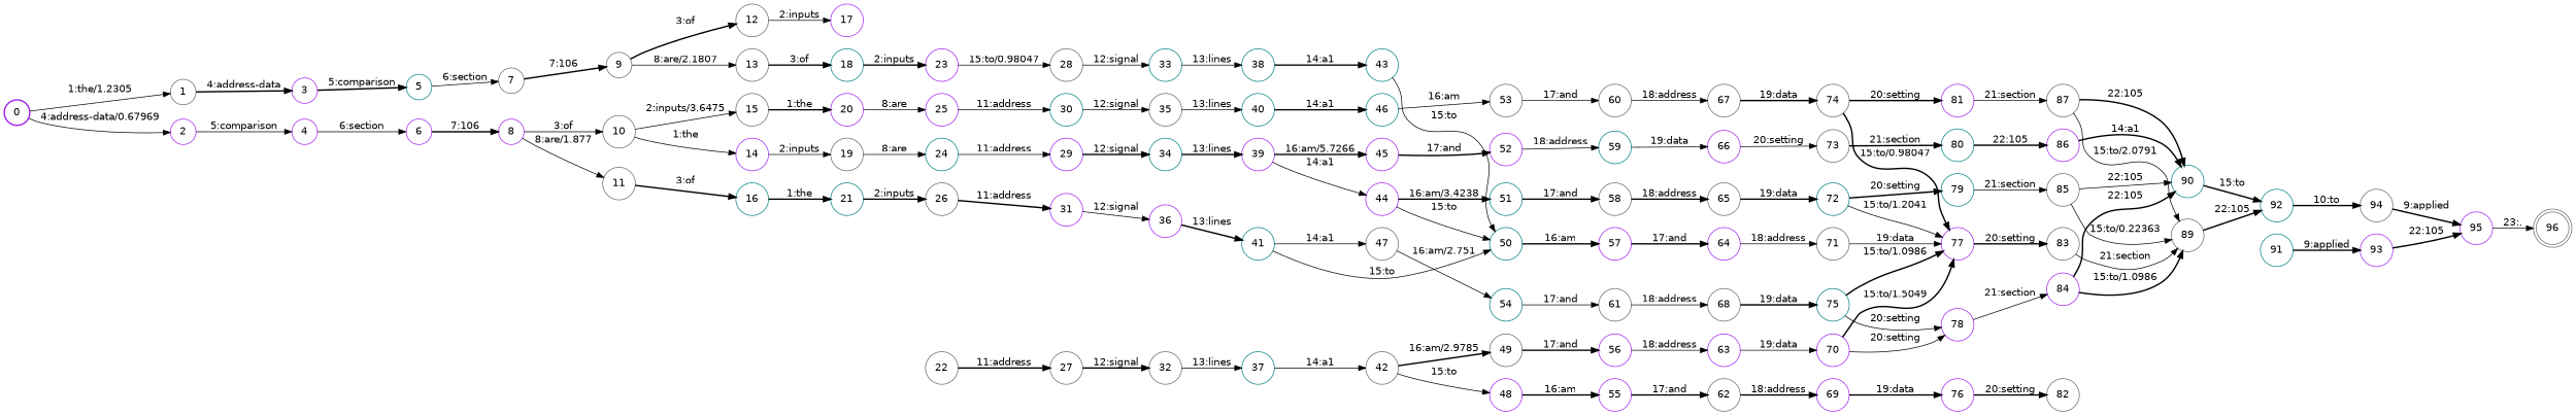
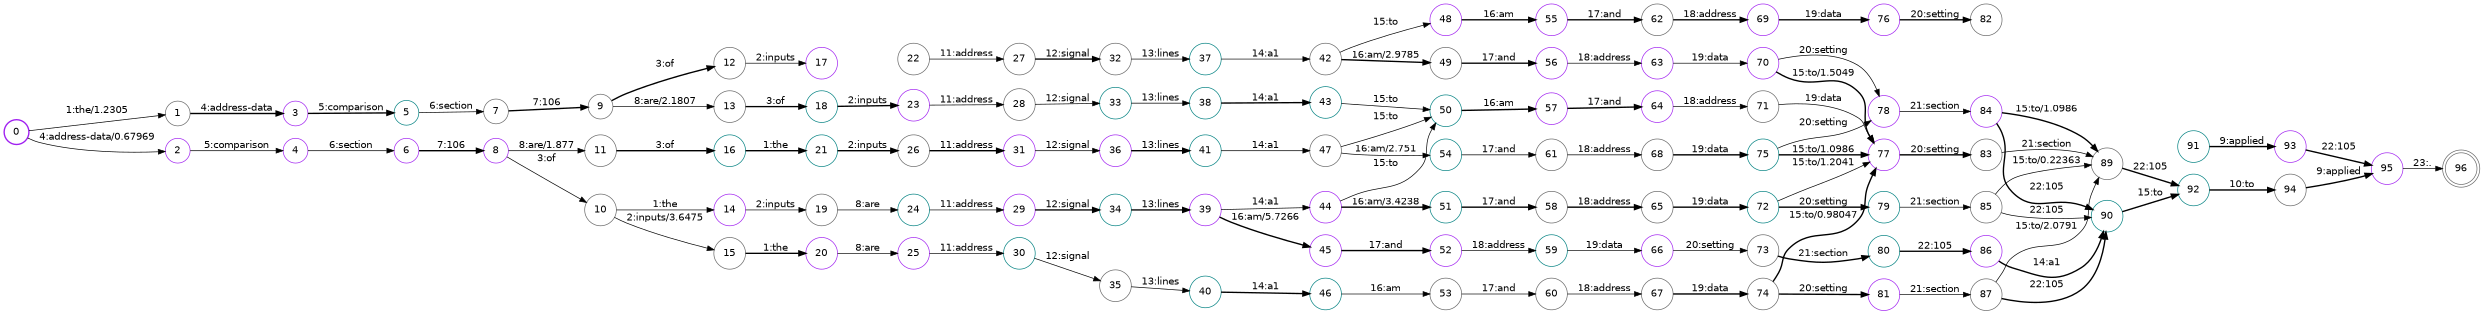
  digraph {
    fontname="DejaVu Sans"
    nodesep=0.25
    rankdir=LR
    ranksep=0.4
    node [color=gray40 fontname="DejaVu Sans" fontsize=14 shape=circle style=solid]
    edge [fontname="DejaVu Sans" fontsize=14 style=solid]
    n1 [color=purple label=0 style=bold]
    n2 [label=1]
    n3 [color=purple label=2]
    n4 [color=purple label=3]
    n5 [color=purple label=4]
    n6 [color=teal label=5]
    n7 [color=purple label=6]
    n8 [label=7]
    n9 [color=purple label=8]
    n10 [label=9]
    n11 [label=10]
    n12 [label=11]
    n13 [label=12]
    n14 [label=13]
    n15 [color=purple label=14]
    n16 [label=15]
    n17 [color=teal label=16]
    n18 [color=purple label=17]
    n19 [color=teal label=18]
    n20 [label=19]
    n21 [color=purple label=20]
    n22 [color=teal label=21]
    n23 [color=purple label=23]
    n24 [color=teal label=24]
    n25 [color=purple label=25]
    n26 [label=26]
    n27 [label=22]
    n28 [label=27]
    n29 [label=28]
    n30 [color=purple label=29]
    n31 [color=teal label=30]
    n32 [color=purple label=31]
    n33 [label=32]
    n34 [color=teal label=33]
    n35 [color=teal label=34]
    n36 [label=35]
    n37 [color=purple label=36]
    n38 [color=teal label=37]
    n39 [color=teal label=38]
    n40 [color=purple label=39]
    n41 [color=teal label=40]
    n42 [color=teal label=41]
    n43 [label=42]
    n44 [color=teal label=43]
    n45 [color=purple label=44]
    n46 [color=purple label=45]
    n47 [color=teal label=46]
    n48 [label=47]
    n49 [color=purple label=48]
    n50 [label=49]
    n51 [color=teal label=50]
    n52 [color=teal label=51]
    n53 [color=purple label=52]
    n54 [label=53]
    n55 [color=teal label=54]
    n56 [color=purple label=55]
    n57 [color=purple label=56]
    n58 [color=purple label=57]
    n59 [label=58]
    n60 [color=teal label=59]
    n61 [label=60]
    n62 [label=61]
    n63 [label=62]
    n64 [color=purple label=63]
    n65 [color=purple label=64]
    n66 [label=65]
    n67 [color=purple label=66]
    n68 [label=67]
    n69 [label=68]
    n70 [color=purple label=69]
    n71 [color=purple label=70]
    n72 [label=71]
    n73 [color=teal label=72]
    n74 [label=73]
    n75 [label=74]
    n76 [color=teal label=75]
    n77 [color=purple label=76]
    n78 [color=purple label=77]
    n79 [color=purple label=78]
    n80 [color=teal label=79]
    n81 [color=teal label=80]
    n82 [color=purple label=81]
    n83 [label=82]
    n84 [label=83]
    n85 [color=purple label=84]
    n86 [label=85]
    n87 [color=purple label=86]
    n88 [label=87]
    n89 [label=89]
    n90 [color=teal label=90]
    n91 [color=teal label=92]
    n92 [color=teal label=91]
    n93 [color=purple label=93]
    n94 [label=94]
    n95 [color=purple label=95]
    n96 [label=96 shape=doublecircle]
    n1 -> n2 [label="1:the/1.2305"]
    n1 -> n3 [label="4:address-data/0.67969"]
    n2 -> n4 [label="4:address-data" style=bold]
    n3 -> n5 [label="5:comparison"]
    n4 -> n6 [label="5:comparison" style=bold]
    n5 -> n7 [label="6:section"]
    n6 -> n8 [label="6:section"]
    n7 -> n9 [label="7:106" style=bold]
    n8 -> n10 [label="7:106" style=bold]
    n9 -> n11 [label="3:of"]
    n9 -> n12 [label="8:are/1.877"]
    n10 -> n13 [label="3:of" style=bold]
    n10 -> n14 [label="8:are/2.1807"]
    n11 -> n15 [label="1:the"]
    n11 -> n16 [label="2:inputs/3.6475"]
    n12 -> n17 [label="3:of" style=bold]
    n13 -> n18 [label="2:inputs"]
    n14 -> n19 [label="3:of" style=bold]
    n15 -> n20 [label="2:inputs"]
    n16 -> n21 [label="1:the" style=bold]
    n17 -> n22 [label="1:the" style=bold]
    n19 -> n23 [label="2:inputs" style=bold]
    n20 -> n24 [label="8:are"]
    n21 -> n25 [label="8:are"]
    n22 -> n26 [label="2:inputs" style=bold]
-   n23 -> n29 [label="15:to/0.98047"]
+   n23 -> n29 [label="11:address"]
    n24 -> n30 [label="11:address"]
    n25 -> n31 [label="11:address"]
    n26 -> n32 [label="11:address" style=bold]
-   n27 -> n28 [label="11:address" style=bold]
+   n27 -> n28 [label="11:address"]
    n28 -> n33 [label="12:signal" style=bold]
    n29 -> n34 [label="12:signal"]
    n30 -> n35 [label="12:signal" style=bold]
    n31 -> n36 [label="12:signal"]
    n32 -> n37 [label="12:signal"]
    n33 -> n38 [label="13:lines"]
    n34 -> n39 [label="13:lines"]
    n35 -> n40 [label="13:lines" style=bold]
    n36 -> n41 [label="13:lines"]
    n37 -> n42 [label="13:lines" style=bold]
    n38 -> n43 [label="14:a1"]
    n39 -> n44 [label="14:a1" style=bold]
    n40 -> n45 [label="14:a1"]
    n40 -> n46 [label="16:am/5.7266" style=bold]
    n41 -> n47 [label="14:a1" style=bold]
    n42 -> n48 [label="14:a1"]
    n43 -> n49 [label="15:to"]
    n43 -> n50 [label="16:am/2.9785" style=bold]
    n44 -> n51 [label="15:to"]
    n45 -> n51 [label="15:to"]
    n45 -> n52 [label="16:am/3.4238" style=bold]
    n46 -> n53 [label="17:and" style=bold]
    n47 -> n54 [label="16:am"]
-   n42 -> n51 [label="15:to"]
+   n48 -> n51 [label="15:to"]
    n48 -> n55 [label="16:am/2.751"]
    n49 -> n56 [label="16:am" style=bold]
    n50 -> n57 [label="17:and" style=bold]
    n51 -> n58 [label="16:am" style=bold]
    n52 -> n59 [label="17:and" style=bold]
    n53 -> n60 [label="18:address"]
    n54 -> n61 [label="17:and"]
    n55 -> n62 [label="17:and"]
    n56 -> n63 [label="17:and" style=bold]
    n57 -> n64 [label="18:address"]
    n58 -> n65 [label="17:and" style=bold]
    n59 -> n66 [label="18:address" style=bold]
    n60 -> n67 [label="19:data"]
    n61 -> n68 [label="18:address"]
    n62 -> n69 [label="18:address"]
    n63 -> n70 [label="18:address" style=bold]
    n64 -> n71 [label="19:data"]
    n65 -> n72 [label="18:address"]
    n66 -> n73 [label="19:data" style=bold]
    n67 -> n74 [label="20:setting"]
    n68 -> n75 [label="19:data" style=bold]
    n69 -> n76 [label="19:data" style=bold]
    n70 -> n77 [label="19:data" style=bold]
    n71 -> n78 [label="15:to/1.5049" style=bold]
    n71 -> n79 [label="20:setting"]
    n72 -> n78 [label="19:data"]
    n73 -> n78 [label="15:to/1.2041"]
    n73 -> n80 [label="20:setting" style=bold]
    n74 -> n81 [label="21:section" style=bold]
    n75 -> n78 [label="15:to/0.98047" style=bold]
    n75 -> n82 [label="20:setting" style=bold]
    n76 -> n78 [label="15:to/1.0986" style=bold]
    n76 -> n79 [label="20:setting"]
    n77 -> n83 [label="20:setting" style=bold]
    n78 -> n84 [label="20:setting" style=bold]
    n79 -> n85 [label="21:section"]
    n80 -> n86 [label="21:section"]
    n81 -> n87 [label="22:105" style=bold]
    n82 -> n88 [label="21:section"]
    n84 -> n89 [label="21:section"]
    n85 -> n89 [label="15:to/1.0986" style=bold]
    n85 -> n90 [label="22:105" style=bold]
    n86 -> n89 [label="15:to/0.22363"]
    n86 -> n90 [label="22:105"]
    n87 -> n90 [label="14:a1" style=bold]
    n88 -> n89 [label="15:to/2.0791"]
    n88 -> n90 [label="22:105" style=bold]
    n89 -> n91 [label="22:105" style=bold]
    n90 -> n91 [label="15:to" style=bold]
    n91 -> n94 [label="10:to" style=bold]
    n92 -> n93 [label="9:applied" style=bold]
    n93 -> n95 [label="22:105" style=bold]
    n94 -> n95 [label="9:applied" style=bold]
    n95 -> n96 [label="23:."]
  }
